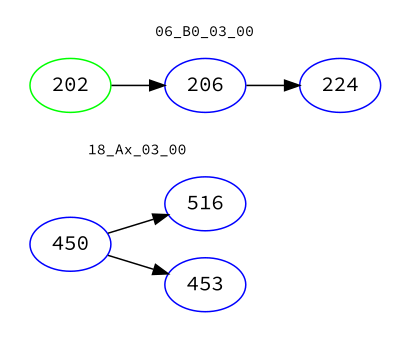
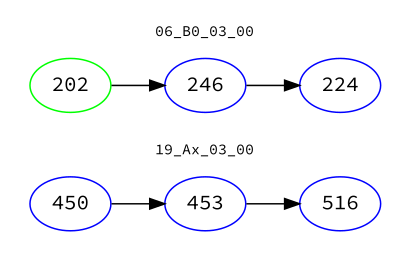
  digraph {
    fontname="Source Code Pro"
    rankdir=LR
    node [color=blue fontname="Source Code Pro"]
    edge [color=black fontname="Source Code Pro"]
    n1 [label=450]
    n2 [label=453]
    n3 [label=516]
    n4 [color=green label=202]
-   n5 [label=206]
+   n5 [label=246]
    n6 [label=224]
    subgraph cluster_1 {
      color=white
      fontsize=10
-     label="18_Ax_03_00"
+     label="19_Ax_03_00"
      n1
      n2
      n3
    }
    subgraph cluster_2 {
      color=white
      fontsize=10
      label="06_B0_03_00"
      n4
      n5
      n6
    }
    n1 -> n2
-   n1 -> n3
+   n2 -> n3
    n4 -> n5
    n5 -> n6
  }
